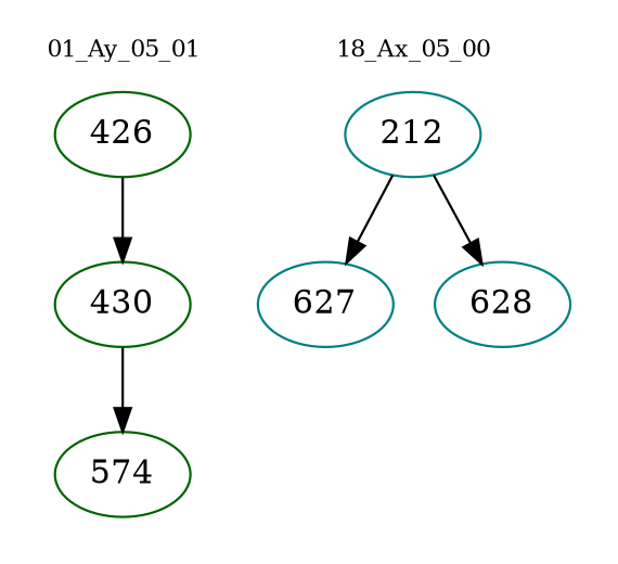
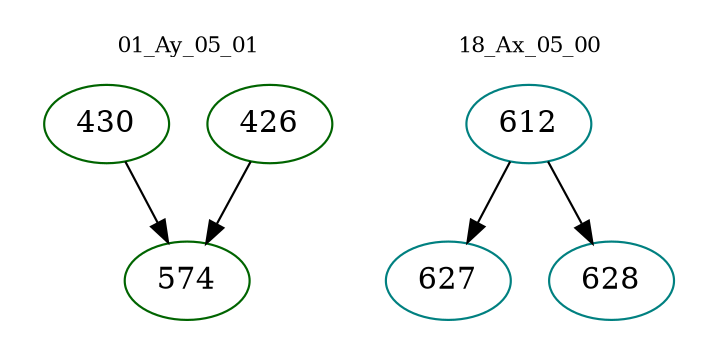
  digraph {
    node [color=darkgreen]
    edge [color=black]
    n1 [label=426]
    n2 [label=430]
    n3 [label=574]
    n4 [color=teal label=627]
-   n5 [color=teal label=212]
+   n5 [color=teal label=612]
    n6 [color=teal label=628]
    subgraph cluster_1 {
      color=white
      fontsize=10
      label="01_Ay_05_01"
      n1
      n2
      n3
    }
    subgraph cluster_2 {
      color=white
      fontsize=10
      label="18_Ax_05_00"
      n4
      n5
      n6
    }
-   n1 -> n2
+   n1 -> n3
    n2 -> n3
    n5 -> n4
    n5 -> n6
  }
